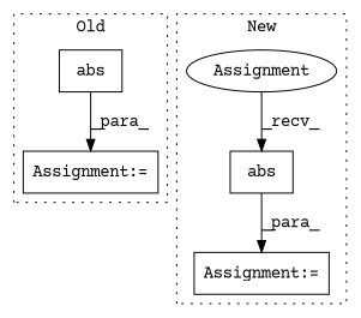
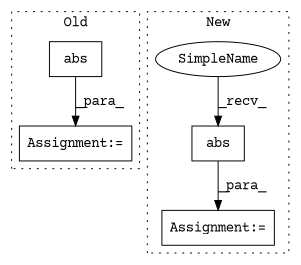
  digraph {
    fontname="Courier Prime"
    node [a=32 l="4,1" shape=box fontname="Courier Prime"]
    edge [fontname="Courier Prime"]
    n1 [label=abs s="3974,4039"]
    n2 [a=7 l=1 label="Assignment:=" s=3973]
-   n3 [a=42 l=5 label=Assignment s=2246 shape=ellipse]
+   n3 [a=42 l=5 label=SimpleName s=2246 shape=ellipse]
    n4 [label=abs s="2252,2306"]
    n5 [a=7 l=1 label="Assignment:=" s=2234]
    subgraph cluster_1 {
      label=Old
      style=dotted
      n1
      n2
    }
    subgraph cluster_2 {
      label=New
      style=dotted
      n3
      n4
      n5
    }
    n1 -> n2 [label=_para_]
    n3 -> n4 [label=_recv_]
    n4 -> n5 [label=_para_]
  }
